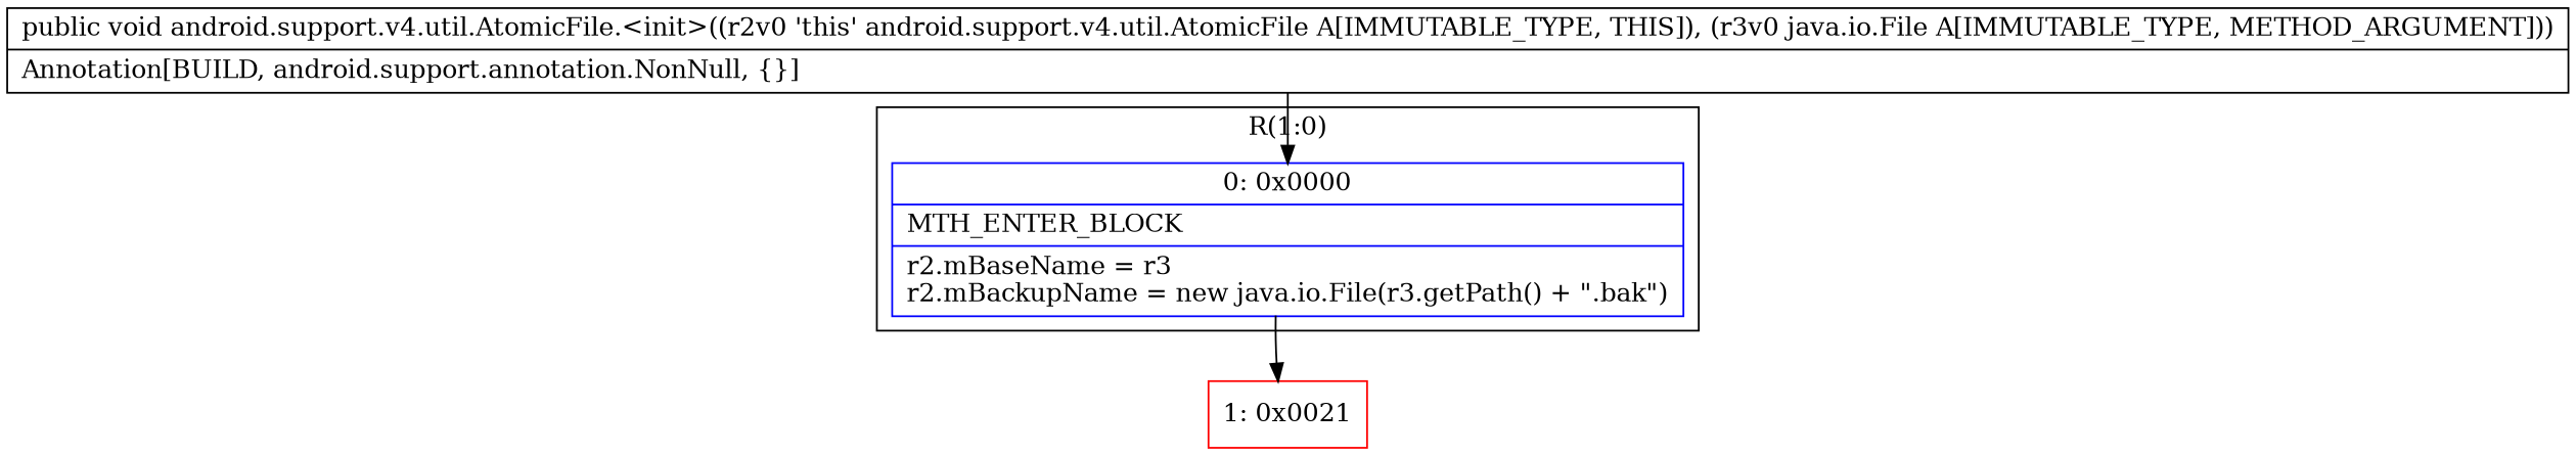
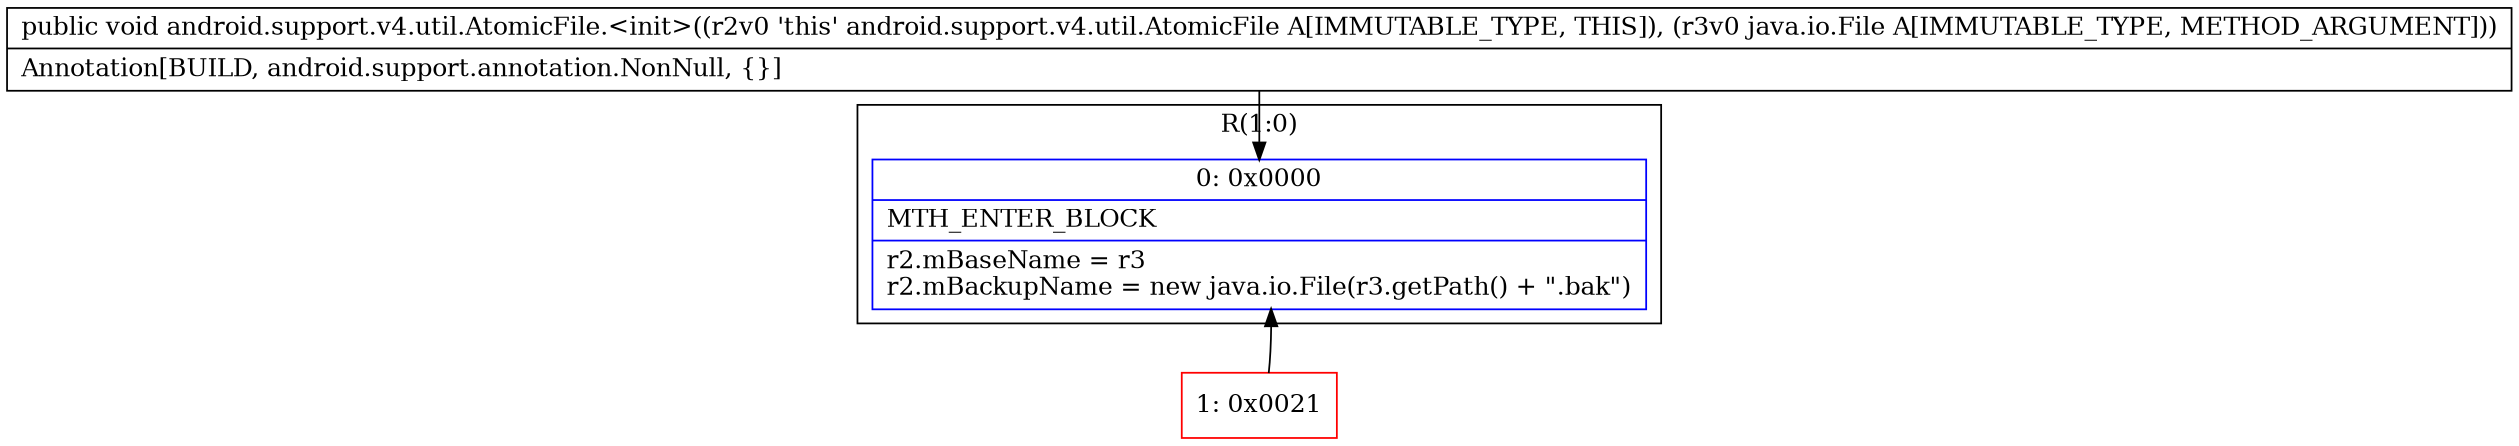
  digraph {
    node [shape=record]
    n1 [color=blue label="{0\:\ 0x0000|MTH_ENTER_BLOCK\l|r2.mBaseName = r3\lr2.mBackupName = new java.io.File(r3.getPath() + \".bak\")\l}"]
    n2 [color=red label="{1\:\ 0x0021}"]
    n3 [label="{public void android.support.v4.util.AtomicFile.\<init\>((r2v0 'this' android.support.v4.util.AtomicFile A[IMMUTABLE_TYPE, THIS]), (r3v0 java.io.File A[IMMUTABLE_TYPE, METHOD_ARGUMENT]))  | Annotation[BUILD, android.support.annotation.NonNull, \{\}]\l}"]
    subgraph cluster_1 {
      label="R(1:0)"
      n1
    }
-   n1 -> n2
+   n2 -> n1
    n3 -> n1
  }
